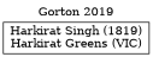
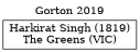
  digraph {
    label="Gorton 2019"
    labelloc=t
    mclimit=10
-   n1 [label="Harkirat Singh (1819)\nHarkirat Greens (VIC)" shape=box]
+   n1 [label="Harkirat Singh (1819)\nThe Greens (VIC)" shape=box]
  }
